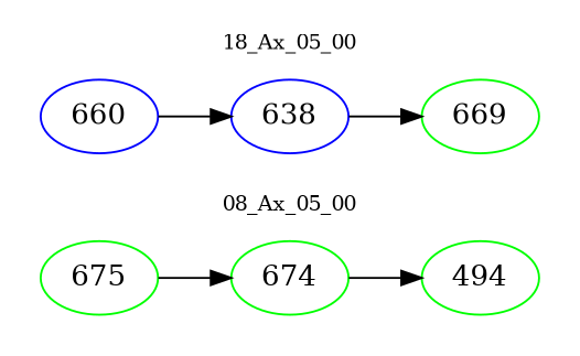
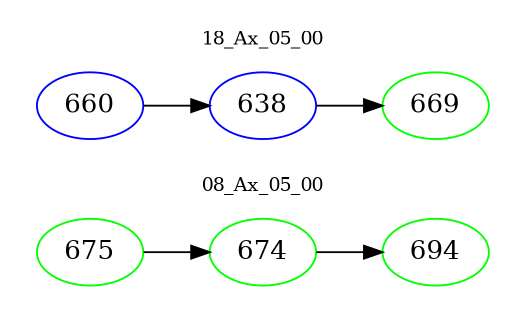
  digraph {
    rankdir=LR
    node [color=green]
    edge [color=black]
    n1 [label=675]
    n2 [label=674]
-   n3 [label=494]
+   n3 [label=694]
    n4 [color=blue label=660]
    n5 [color=blue label=638]
    n6 [label=669]
    subgraph cluster_1 {
      color=white
      fontsize=10
      label="08_Ax_05_00"
      n1
      n2
      n3
    }
    subgraph cluster_2 {
      color=white
      fontsize=10
      label="18_Ax_05_00"
      n4
      n5
      n6
    }
    n1 -> n2
    n2 -> n3
    n4 -> n5
    n5 -> n6
  }
